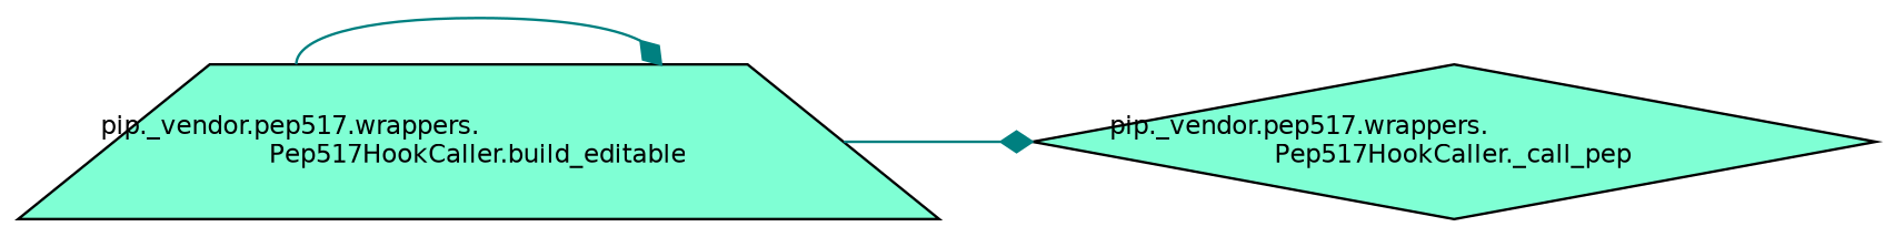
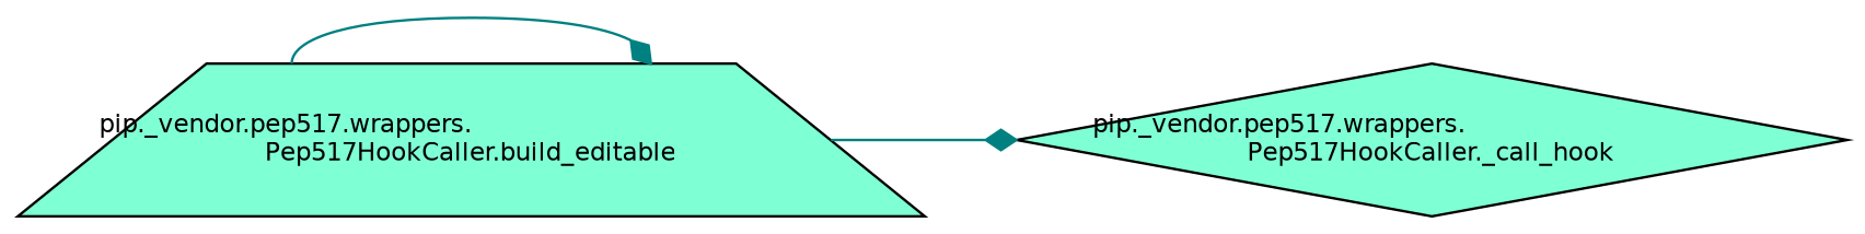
  digraph {
    rankdir=LR
    node [color=black fillcolor=aquamarine fontname=Helvetica fontsize=10 style=filled]
    edge [color=teal fontname=Helvetica fontsize=10 labelfontname=Helvetica labelfontsize=10 style=solid arrowhead=diamond]
    n1 [fontcolor=black height=0.2 label="pip._vendor.pep517.wrappers.\lPep517HookCaller.build_editable" shape=trapezium width=0.4]
-   n2 [height=0.2 label="pip._vendor.pep517.wrappers.\lPep517HookCaller._call_pep" shape=diamond width=0.4]
+   n2 [height=0.2 label="pip._vendor.pep517.wrappers.\lPep517HookCaller._call_hook" shape=diamond width=0.4]
    n1 -> n1
    n1 -> n2
  }
